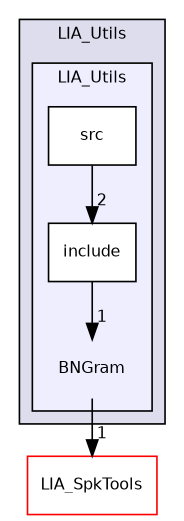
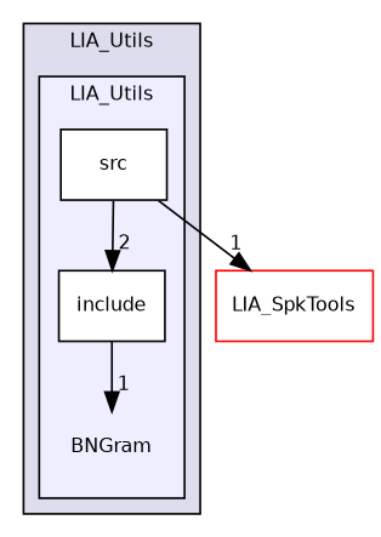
  digraph {
    compound=true
    node [fontname=Helvetica fontsize=10 shape=box color=black fillcolor=white style=filled]
    edge [headlabel=1 labeldistance=1.5 labelfontname=Helvetica labelfontsize=10]
    n1 [label=BNGram shape=plaintext color="" fillcolor="" style=""]
    n2 [label=include]
    n3 [label=src]
    n4 [color=red label=LIA_SpkTools]
    subgraph cluster_1 {
      bgcolor="#ddddee"
      fontname=Helvetica
      fontsize=10
      label=LIA_Utils
      pencolor=black
      subgraph cluster_2 {
        bgcolor="#eeeeff"
        fontname=Helvetica
        fontsize=10
        label=LIA_Utils
        pencolor=black
        n1
        n2
        n3
      }
    }
    n2 -> n1
    n3 -> n2 [headlabel=2]
-   n1 -> n4
+   n3 -> n4
  }
